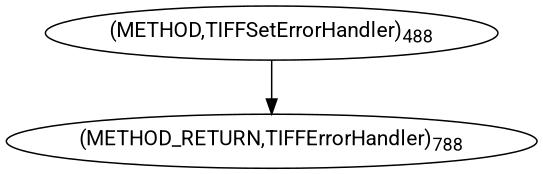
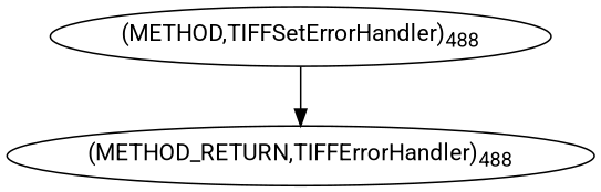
  digraph {
    fontname=Roboto
    node [fontname=Roboto]
    n1 [label=<(METHOD,TIFFSetErrorHandler)<SUB>488</SUB>>]
-   n2 [label=<(METHOD_RETURN,TIFFErrorHandler)<SUB>788</SUB>>]
+   n2 [label=<(METHOD_RETURN,TIFFErrorHandler)<SUB>488</SUB>>]
    n1 -> n2 [fontname=Roboto]
  }
